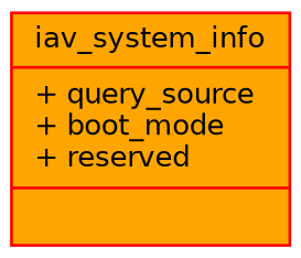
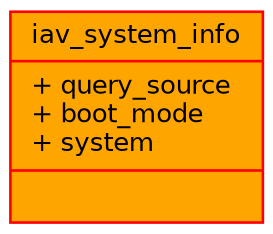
  digraph {
-   n1 [color=red fillcolor=orange fontcolor=black fontname=Helvetica fontsize=10 height=0.2 label="{iav_system_info\n|+ query_source\l+ boot_mode\l+ reserved\l|}" shape=record style=filled width=0.4]
+   n1 [color=red fillcolor=orange fontcolor=black fontname=Helvetica fontsize=10 height=0.2 label="{iav_system_info\n|+ query_source\l+ boot_mode\l+ system\l|}" shape=record style=filled width=0.4]
  }
